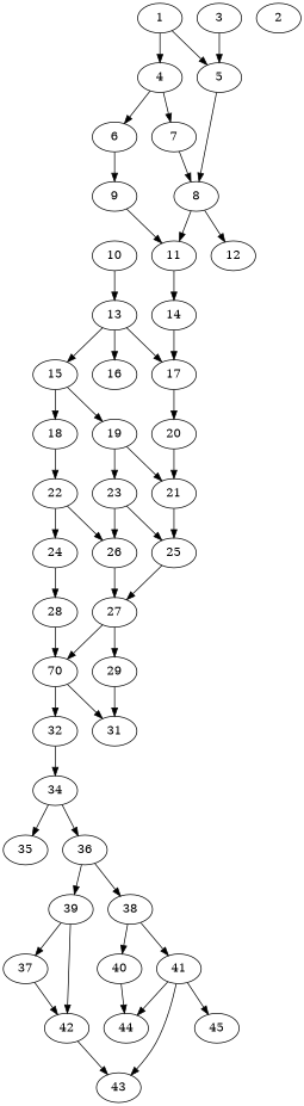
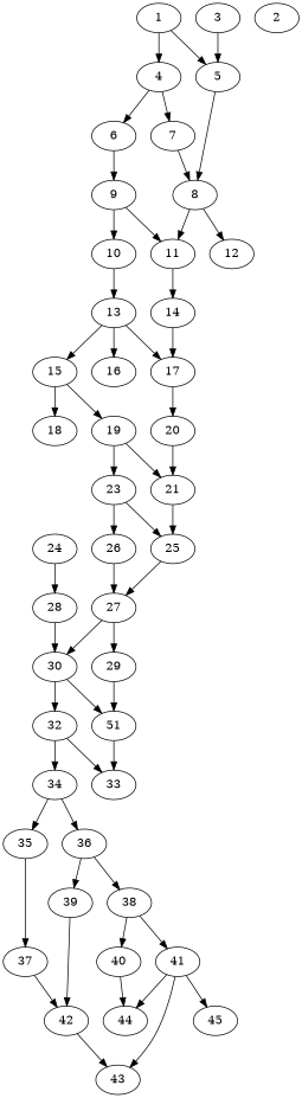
  digraph {
    node [alpha=0.09]
    1 [expect_size=21566464]
    4 [alpha=0.01 expect_size=48190464]
    5 [alpha=0.10 expect_size=6962176]
    6 [alpha=0.02 expect_size=22989824]
    7 [alpha=0.00 expect_size=39514112]
    8 [expect_size=33772544]
    9 [alpha=0.11 expect_size=51127296]
    2 [alpha=0.20 expect_size=48755712]
    3 [alpha=0.11 expect_size=34274304]
    11 [alpha=0.03 expect_size=8975360]
    10 [alpha=0.07 expect_size=22036480]
    12 [alpha=0.19 expect_size=30529536]
    14 [alpha=0.18 expect_size=8049664]
    13 [alpha=0.03 expect_size=29450240]
    17 [alpha=0.12 expect_size=38845440]
    15 [alpha=0.08 expect_size=11499520]
    16 [alpha=0.01 expect_size=34677760]
    18 [alpha=0.15 expect_size=38975488]
    19 [alpha=0.07 expect_size=12096512]
    20 [alpha=0.11 expect_size=39173120]
-   22 [alpha=0.12 expect_size=14909440]
    21 [alpha=0.02 expect_size=7871488]
    23 [alpha=0.14 expect_size=13205504]
    24 [alpha=0.14 expect_size=20515840]
    26 [alpha=0.02 expect_size=33684480]
    25 [alpha=0.14 expect_size=14682112]
    28 [alpha=0.20 expect_size=18796544]
    27 [alpha=0.05 expect_size=36539392]
    29 [alpha=0.14 expect_size=7883776]
-   30 [alpha=0.16 expect_size=25107456 label=70]
-   31 [alpha=0.19 expect_size=51962880]
+   30 [alpha=0.16 expect_size=25107456]
+   31 [alpha=0.19 expect_size=51962880 label=51]
    32 [alpha=0.12 expect_size=10401792]
+   33 [alpha=0.16 expect_size=38309888]
    34 [alpha=0.01 expect_size=23160832]
    35 [expect_size=7904256]
    36 [expect_size=41444352]
    37 [alpha=0.04 expect_size=47159296]
    38 [alpha=0.13 expect_size=12133376]
    39 [alpha=0.05 expect_size=12084224]
    42 [expect_size=32164864]
    40 [alpha=0.11 expect_size=45708288]
    41 [alpha=0.18 expect_size=35429376]
    43 [alpha=0.04 expect_size=14017536]
    44 [alpha=0.05 expect_size=52380672]
    45 [alpha=0.10 expect_size=8503296]
    1 -> 4
    1 -> 5
    4 -> 6
    4 -> 7
    5 -> 8
    6 -> 9
    7 -> 8
    8 -> 11
    8 -> 12
    9 -> 11
+   9 -> 10
    3 -> 5
    11 -> 14
    10 -> 13
    14 -> 17
    13 -> 17
    13 -> 15
    13 -> 16
    17 -> 20
    15 -> 18
    15 -> 19
-   18 -> 22
    19 -> 21
    19 -> 23
    20 -> 21
-   22 -> 24
-   22 -> 26
    21 -> 25
    23 -> 26
    23 -> 25
    24 -> 28
    26 -> 27
    25 -> 27
    28 -> 30
    27 -> 29
    27 -> 30
    29 -> 31
    30 -> 31
    30 -> 32
+   31 -> 33
+   32 -> 33
    32 -> 34
    34 -> 35
    34 -> 36
-   39 -> 37
+   35 -> 37
    36 -> 38
    36 -> 39
    37 -> 42
    38 -> 40
    38 -> 41
    39 -> 42
    42 -> 43
    40 -> 44
    41 -> 43
    41 -> 44
    41 -> 45
  }
